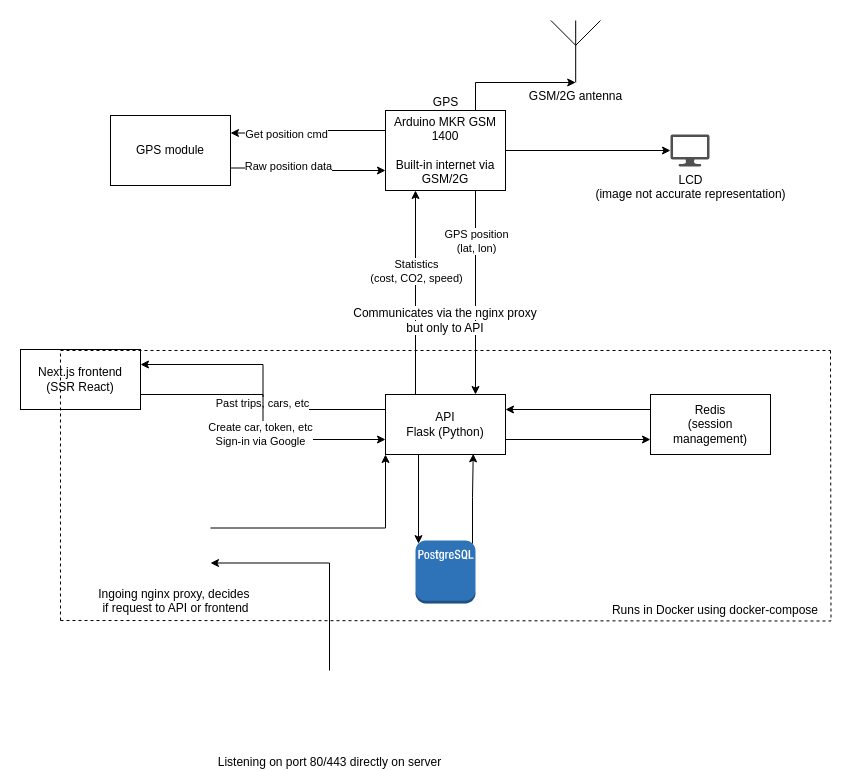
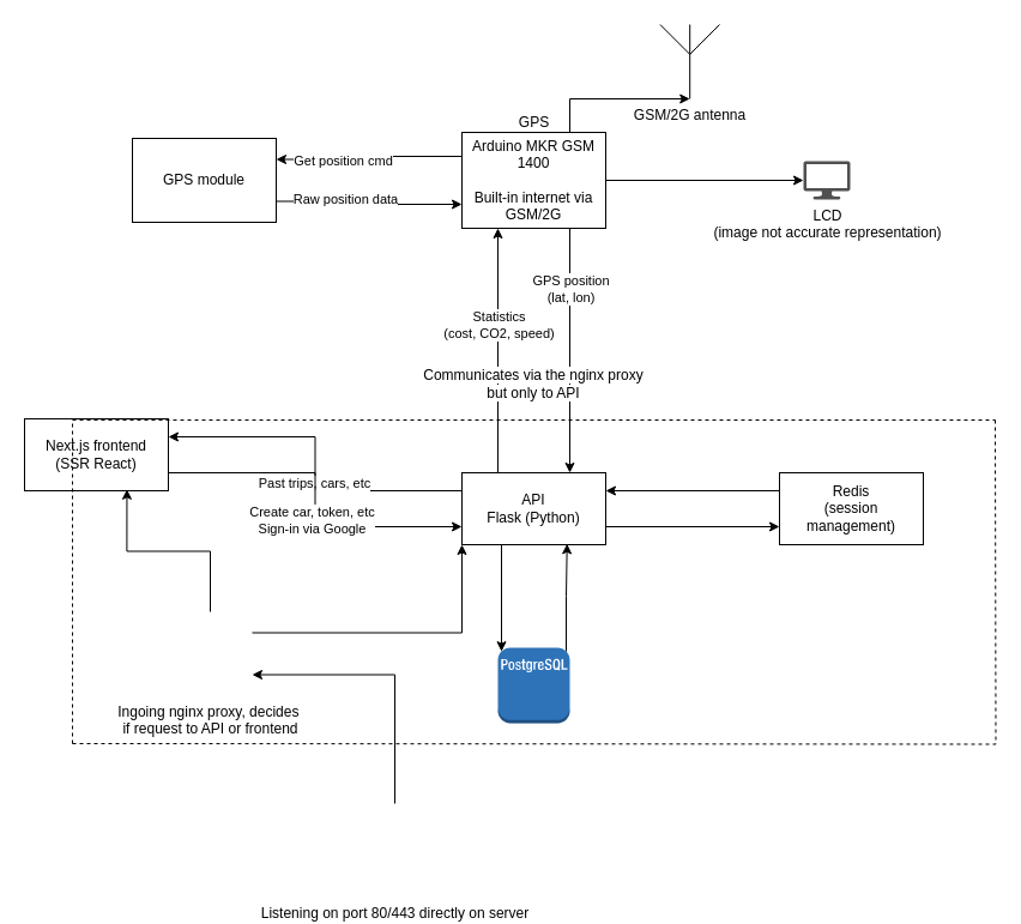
  <mxCell id="0" />
  <mxCell id="1" parent="0" />
  <mxCell id="2" style="edgeStyle=orthogonalEdgeStyle;rounded=0;orthogonalLoop=1;jettySize=auto;html=1;exitX=0.25;exitY=0;exitDx=0;exitDy=0;entryX=0.25;entryY=1;entryDx=0;entryDy=0;" edge="1" parent="1" source="8" target="15"><mxGeometry relative="1" as="geometry" /></mxCell>
  <mxCell id="3" value="Statistics&lt;br&gt;(cost, CO2, speed)&lt;br&gt;" style="edgeLabel;html=1;align=center;verticalAlign=middle;resizable=0;points=[];" vertex="1" connectable="0" parent="2"><mxGeometry x="-0.147" relative="1" as="geometry"><mxPoint y="-37" as="offset" /></mxGeometry></mxCell>
  <mxCell id="4" style="edgeStyle=orthogonalEdgeStyle;rounded=0;orthogonalLoop=1;jettySize=auto;html=1;exitX=0;exitY=0.25;exitDx=0;exitDy=0;entryX=1;entryY=0.25;entryDx=0;entryDy=0;" edge="1" parent="1" source="8" target="23"><mxGeometry relative="1" as="geometry" /></mxCell>
  <mxCell id="5" value="Past trips, cars, etc" style="edgeLabel;html=1;align=center;verticalAlign=middle;resizable=0;points=[];" vertex="1" connectable="0" parent="4"><mxGeometry x="-0.111" y="1" relative="1" as="geometry"><mxPoint as="offset" /></mxGeometry></mxCell>
  <mxCell id="6" style="edgeStyle=orthogonalEdgeStyle;rounded=0;orthogonalLoop=1;jettySize=auto;html=1;exitX=1;exitY=0.75;exitDx=0;exitDy=0;entryX=0;entryY=0.75;entryDx=0;entryDy=0;" edge="1" parent="1" source="8" target="25"><mxGeometry relative="1" as="geometry" /></mxCell>
  <mxCell id="7" style="edgeStyle=orthogonalEdgeStyle;rounded=0;orthogonalLoop=1;jettySize=auto;html=1;exitX=0.25;exitY=1;exitDx=0;exitDy=0;entryX=0.05;entryY=0.05;entryDx=0;entryDy=0;entryPerimeter=0;" edge="1" parent="1" source="8" target="27"><mxGeometry relative="1" as="geometry"><Array as="points"><mxPoint x="418" y="454" /></Array></mxGeometry></mxCell>
  <mxCell id="8" value="API&lt;br&gt;Flask (Python)" style="rounded=0;whiteSpace=wrap;html=1;" vertex="1" parent="1"><mxGeometry x="385" y="394" width="120" height="60" as="geometry" /></mxCell>
  <mxCell id="9" style="edgeStyle=orthogonalEdgeStyle;rounded=0;orthogonalLoop=1;jettySize=auto;html=1;exitX=0.75;exitY=1;exitDx=0;exitDy=0;entryX=0.75;entryY=0;entryDx=0;entryDy=0;" edge="1" parent="1" source="15" target="8"><mxGeometry relative="1" as="geometry" /></mxCell>
  <mxCell id="10" value="GPS position&lt;br&gt;(lat, lon)" style="edgeLabel;html=1;align=center;verticalAlign=middle;resizable=0;points=[];" vertex="1" connectable="0" parent="9"><mxGeometry x="-0.098" y="1" relative="1" as="geometry"><mxPoint x="-1" y="-42" as="offset" /></mxGeometry></mxCell>
  <mxCell id="11" style="edgeStyle=orthogonalEdgeStyle;rounded=0;orthogonalLoop=1;jettySize=auto;html=1;exitX=1;exitY=0.5;exitDx=0;exitDy=0;" edge="1" parent="1" source="15" target="20"><mxGeometry relative="1" as="geometry" /></mxCell>
  <mxCell id="12" style="edgeStyle=orthogonalEdgeStyle;rounded=0;orthogonalLoop=1;jettySize=auto;html=1;exitX=0;exitY=0.25;exitDx=0;exitDy=0;entryX=1;entryY=0.25;entryDx=0;entryDy=0;" edge="1" parent="1" source="15" target="18"><mxGeometry relative="1" as="geometry"><mxPoint x="220" y="133" as="targetPoint" /></mxGeometry></mxCell>
  <mxCell id="13" value="Get position cmd" style="edgeLabel;html=1;align=center;verticalAlign=middle;resizable=0;points=[];" vertex="1" connectable="0" parent="12"><mxGeometry x="0.295" y="1" relative="1" as="geometry"><mxPoint as="offset" /></mxGeometry></mxCell>
  <mxCell id="14" style="edgeStyle=orthogonalEdgeStyle;rounded=0;orthogonalLoop=1;jettySize=auto;html=1;exitX=0.75;exitY=0;exitDx=0;exitDy=0;entryX=0.5;entryY=1;entryDx=0;entryDy=0;entryPerimeter=0;" edge="1" parent="1" source="15" target="37"><mxGeometry relative="1" as="geometry"><Array as="points"><mxPoint x="475" y="82" /></Array></mxGeometry></mxCell>
  <mxCell id="15" value="Arduino MKR GSM 1400&lt;br&gt;&lt;br&gt;Built-in internet via GSM/2G" style="rounded=0;whiteSpace=wrap;html=1;" vertex="1" parent="1"><mxGeometry x="385" y="110" width="120" height="80" as="geometry" /></mxCell>
  <mxCell id="16" style="edgeStyle=orthogonalEdgeStyle;rounded=0;orthogonalLoop=1;jettySize=auto;html=1;exitX=1;exitY=0.75;exitDx=0;exitDy=0;entryX=0;entryY=0.75;entryDx=0;entryDy=0;" edge="1" parent="1" source="18" target="15"><mxGeometry relative="1" as="geometry" /></mxCell>
  <mxCell id="17" value="Raw position data" style="edgeLabel;html=1;align=center;verticalAlign=middle;resizable=0;points=[];" vertex="1" connectable="0" parent="16"><mxGeometry x="-0.27" y="2" relative="1" as="geometry"><mxPoint as="offset" /></mxGeometry></mxCell>
  <mxCell id="18" value="GPS module" style="rounded=0;whiteSpace=wrap;html=1;" vertex="1" parent="1"><mxGeometry x="110" y="115" width="120" height="70" as="geometry" /></mxCell>
  <mxCell id="19" value="GPS" style="shape=image;html=1;verticalAlign=top;verticalLabelPosition=bottom;labelBackgroundColor=#ffffff;imageAspect=0;aspect=fixed;image=https://cdn4.iconfinder.com/data/icons/iDroid_icons/SIM%20Toolkit.png" vertex="1" parent="1"><mxGeometry x="421" y="40" width="48" height="48" as="geometry" /></mxCell>
  <mxCell id="20" value="LCD&lt;br&gt;(image not accurate representation)" style="pointerEvents=1;shadow=0;dashed=0;html=1;strokeColor=none;fillColor=#505050;labelPosition=center;verticalLabelPosition=bottom;verticalAlign=top;outlineConnect=0;align=center;shape=mxgraph.office.devices.lcd_monitor;" vertex="1" parent="1"><mxGeometry x="670" y="134" width="39" height="32" as="geometry" /></mxCell>
  <mxCell id="21" style="edgeStyle=orthogonalEdgeStyle;rounded=0;orthogonalLoop=1;jettySize=auto;html=1;exitX=1;exitY=0.75;exitDx=0;exitDy=0;entryX=0;entryY=0.75;entryDx=0;entryDy=0;" edge="1" parent="1" source="23" target="8"><mxGeometry relative="1" as="geometry" /></mxCell>
  <mxCell id="22" value="Create car, token, etc&lt;br&gt;Sign-in via Google" style="edgeLabel;html=1;align=center;verticalAlign=middle;resizable=0;points=[];" vertex="1" connectable="0" parent="21"><mxGeometry x="0.12" y="-3" relative="1" as="geometry"><mxPoint as="offset" /></mxGeometry></mxCell>
  <mxCell id="23" value="Next.js frontend&lt;br&gt;(SSR React)" style="rounded=0;whiteSpace=wrap;html=1;" vertex="1" parent="1"><mxGeometry x="20" y="349" width="120" height="60" as="geometry" /></mxCell>
  <mxCell id="24" style="edgeStyle=orthogonalEdgeStyle;rounded=0;orthogonalLoop=1;jettySize=auto;html=1;exitX=0;exitY=0.25;exitDx=0;exitDy=0;entryX=1;entryY=0.25;entryDx=0;entryDy=0;" edge="1" parent="1" source="25" target="8"><mxGeometry relative="1" as="geometry" /></mxCell>
  <mxCell id="25" value="Redis&lt;br&gt;(session management)&lt;br&gt;" style="rounded=0;whiteSpace=wrap;html=1;" vertex="1" parent="1"><mxGeometry x="650" y="394" width="120" height="60" as="geometry" /></mxCell>
  <mxCell id="26" style="edgeStyle=orthogonalEdgeStyle;rounded=0;orthogonalLoop=1;jettySize=auto;html=1;exitX=0.95;exitY=0.05;exitDx=0;exitDy=0;exitPerimeter=0;entryX=0.731;entryY=0.989;entryDx=0;entryDy=0;entryPerimeter=0;" edge="1" parent="1" source="27" target="8"><mxGeometry relative="1" as="geometry" /></mxCell>
  <mxCell id="27" value="" style="outlineConnect=0;dashed=0;verticalLabelPosition=bottom;verticalAlign=top;align=center;html=1;shape=mxgraph.aws3.postgre_sql_instance;fillColor=#2E73B8;gradientColor=none;" vertex="1" parent="1"><mxGeometry x="415" y="540" width="60" height="63" as="geometry" /></mxCell>
  <mxCell id="28" style="edgeStyle=orthogonalEdgeStyle;rounded=0;orthogonalLoop=1;jettySize=auto;html=1;exitX=0.5;exitY=0;exitDx=0;exitDy=0;entryX=1;entryY=0.75;entryDx=0;entryDy=0;" edge="1" parent="1" source="29" target="35"><mxGeometry relative="1" as="geometry" /></mxCell>
  <mxCell id="29" value="Listening on port 80/443 directly on server" style="shape=image;html=1;verticalAlign=top;verticalLabelPosition=bottom;labelBackgroundColor=#ffffff;imageAspect=0;aspect=fixed;image=https://cdn4.iconfinder.com/data/icons/logos-brands-5/24/nginx-128.png" vertex="1" parent="1"><mxGeometry x="290" y="670" width="78" height="78" as="geometry" /></mxCell>
  <mxCell id="30" value="" style="endArrow=none;dashed=1;html=1;rounded=0;edgeStyle=orthogonalEdgeStyle;" edge="1" parent="1"><mxGeometry width="50" height="50" relative="1" as="geometry"><mxPoint x="60" y="620" as="sourcePoint" /><mxPoint x="830" y="350" as="targetPoint" /></mxGeometry></mxCell>
  <mxCell id="31" value="" style="endArrow=none;dashed=1;html=1;rounded=0;edgeStyle=orthogonalEdgeStyle;" edge="1" parent="1"><mxGeometry width="50" height="50" relative="1" as="geometry"><mxPoint x="60" y="620" as="sourcePoint" /><mxPoint x="830" y="350" as="targetPoint" /><Array as="points"><mxPoint x="60" y="350" /></Array></mxGeometry></mxCell>
- <mxCell id="32" value="Runs in Docker using docker-compose" style="text;html=1;strokeColor=none;fillColor=none;align=center;verticalAlign=middle;whiteSpace=wrap;rounded=0;" vertex="1" parent="1"><mxGeometry x="600" y="600" width="230" height="20" as="geometry" /></mxCell>
+ <mxCell id="33" style="edgeStyle=orthogonalEdgeStyle;rounded=0;orthogonalLoop=1;jettySize=auto;html=1;exitX=0.5;exitY=0;exitDx=0;exitDy=0;entryX=0.712;entryY=0.98;entryDx=0;entryDy=0;entryPerimeter=0;" edge="1" parent="1" source="35" target="23"><mxGeometry relative="1" as="geometry" /></mxCell>
  <mxCell id="34" style="edgeStyle=orthogonalEdgeStyle;rounded=0;orthogonalLoop=1;jettySize=auto;html=1;exitX=1;exitY=0.25;exitDx=0;exitDy=0;entryX=0;entryY=1;entryDx=0;entryDy=0;" edge="1" parent="1" source="35" target="8"><mxGeometry relative="1" as="geometry" /></mxCell>
  <mxCell id="35" value="Ingoing nginx proxy, decides&amp;nbsp;&lt;br&gt;if request to API or frontend" style="shape=image;html=1;verticalAlign=top;verticalLabelPosition=bottom;labelBackgroundColor=#ffffff;imageAspect=0;aspect=fixed;image=https://cdn4.iconfinder.com/data/icons/logos-brands-5/24/nginx-128.png" vertex="1" parent="1"><mxGeometry x="140" y="510" width="70" height="70" as="geometry" /></mxCell>
  <mxCell id="36" value="&lt;span style=&quot;background-color: rgb(255 , 255 , 255)&quot;&gt;Communicates via the nginx proxy but only to API&lt;/span&gt;" style="text;html=1;strokeColor=none;fillColor=none;align=center;verticalAlign=middle;whiteSpace=wrap;rounded=0;" vertex="1" parent="1"><mxGeometry x="350" y="310" width="190" height="20" as="geometry" /></mxCell>
  <mxCell id="37" value="GSM/2G antenna" style="verticalLabelPosition=bottom;shadow=0;dashed=0;align=center;html=1;verticalAlign=top;shape=mxgraph.electrical.radio.aerial_-_antenna_1;" vertex="1" parent="1"><mxGeometry x="550.4" y="20" width="49.6" height="62" as="geometry" /></mxCell>
